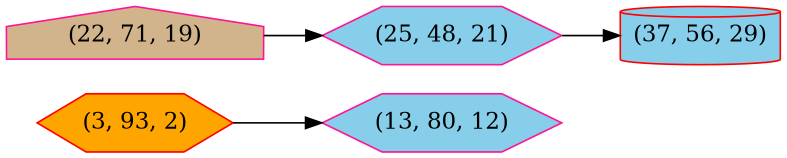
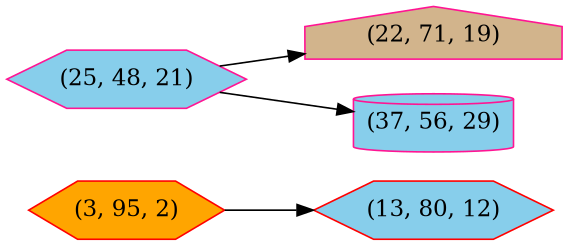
  digraph {
    rankdir=LR
    node [color=red fillcolor=skyblue shape=hexagon style=filled]
-   "(3, 95, 2)" [fillcolor=orange label="(3, 93, 2)"]
-   "(13, 80, 12)" [color=deeppink]
+   "(3, 95, 2)" [fillcolor=orange]
+   "(13, 80, 12)"
    "(22, 71, 19)" [color=deeppink fillcolor=tan shape=house]
    n4 [color=deeppink label="(25, 48, 21)"]
-   "(37, 56, 29)" [shape=cylinder]
+   "(37, 56, 29)" [color=deeppink shape=cylinder]
    "(3, 95, 2)" -> "(13, 80, 12)"
-   "(22, 71, 19)" -> n4
+   n4 -> "(22, 71, 19)"
    n4 -> "(37, 56, 29)"
  }
